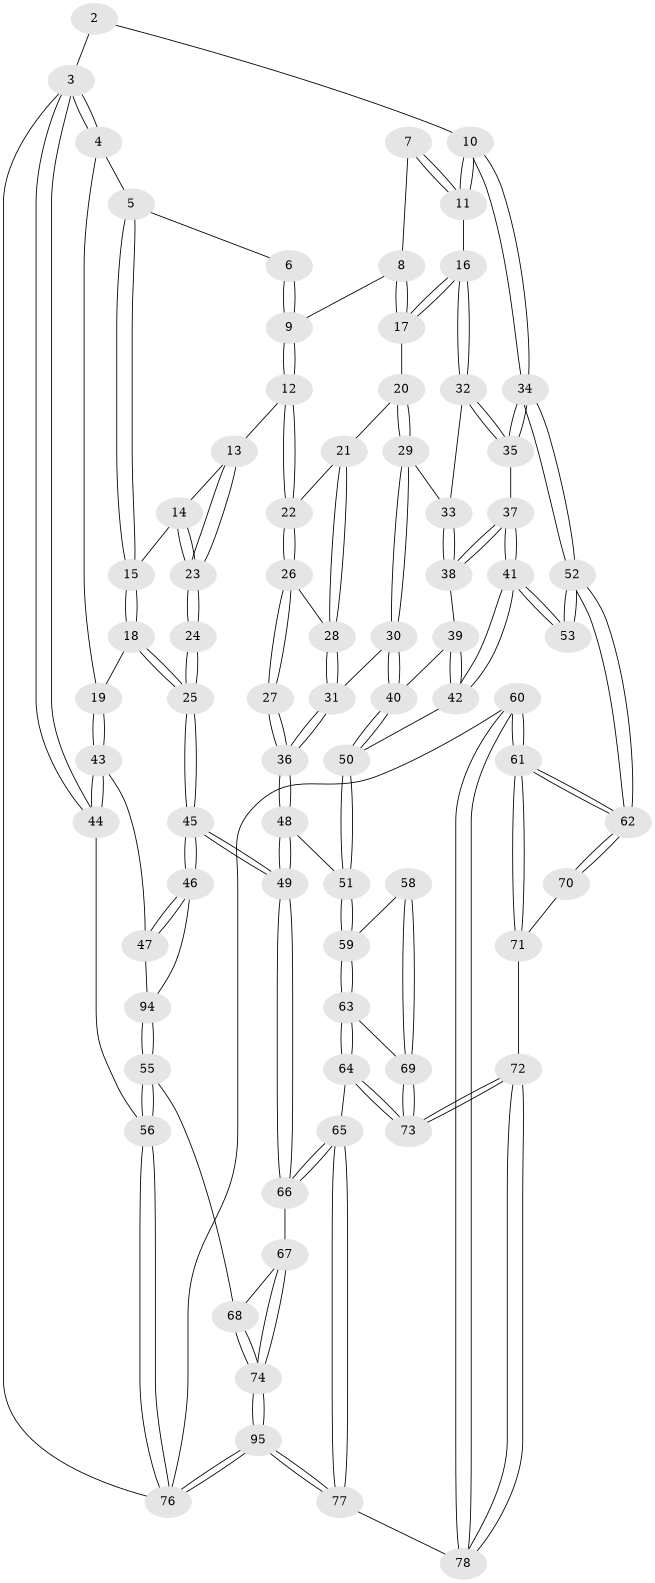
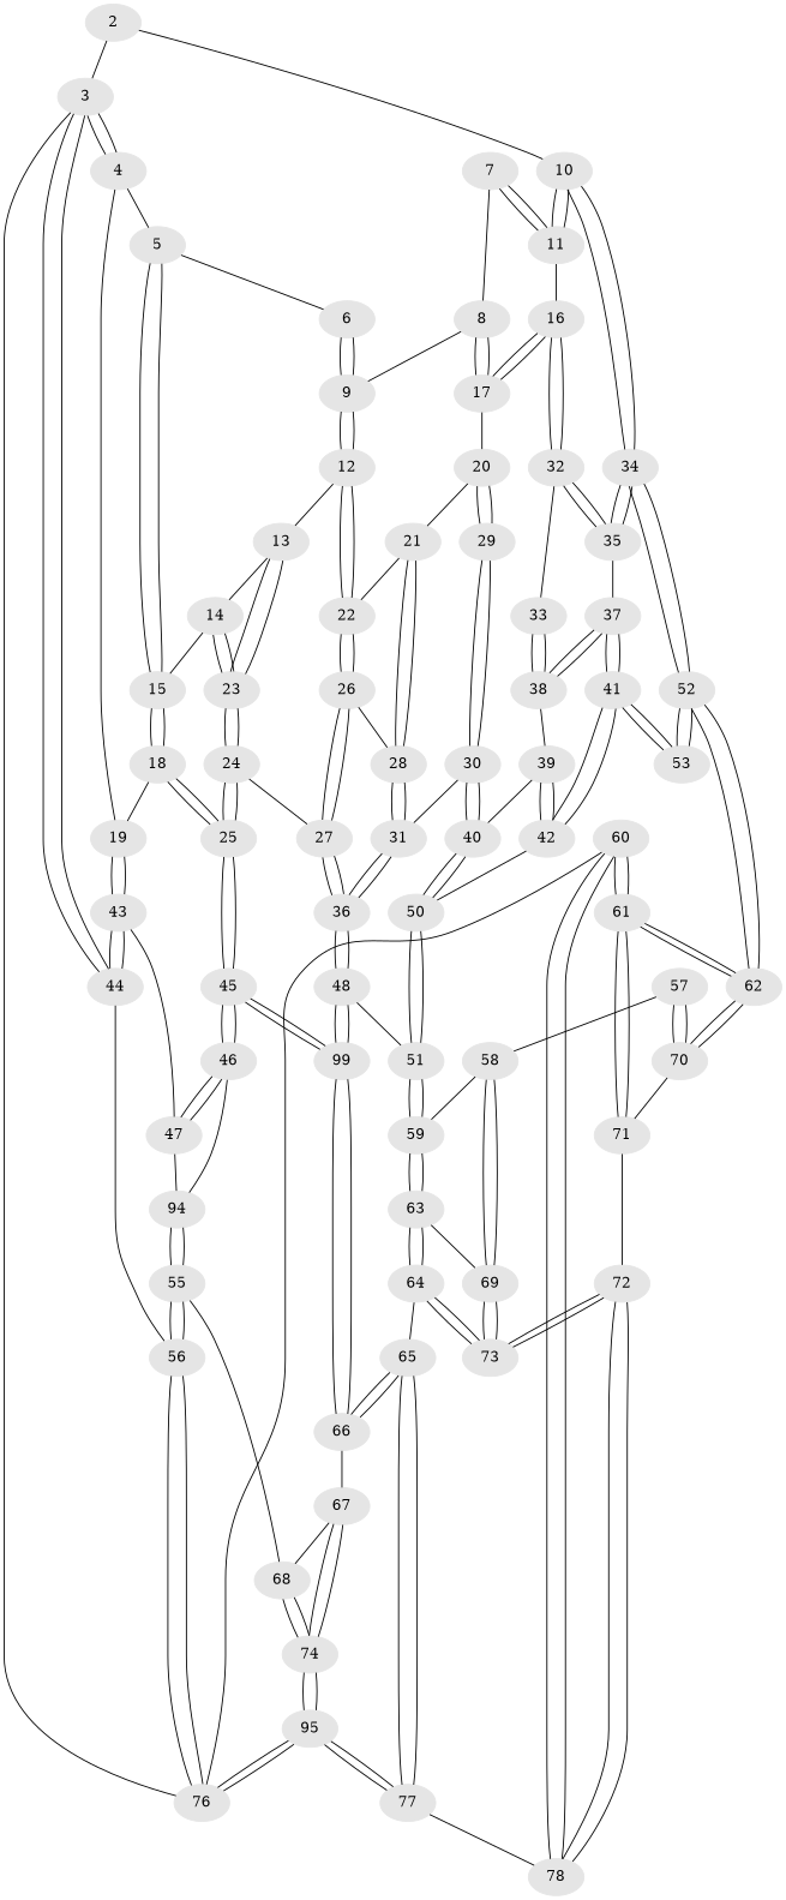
  graph {
    node [color=gray90 style=filled]
    2
    3
    10
    7
    8
    11
    4
    44
    76
    34
    60
    61
    78
    5
    19
    56
    6
    15
    43
    9
    18
    12
    17
    16
    20
    13
    22
    35
    52
    32
    14
    23
    26
    24
    25
    33
    21
    29
    45
    47
    28
    30
    31
    27
    36
    46
-   49
+   49 [label=99]
    48
    40
    38
    50
    37
    39
    53
    62
    41
    51
    42
    n59 [label=94]
    66
    55
    59
    67
    63
    70
+   57
    58
    68
    74
    69
    71
    73
    64
    72
    65
    77
    n77 [label=95]
    2 -- 3
    2 -- 10
    3 -- 4
    3 -- 4
    3 -- 44
    3 -- 44
    3 -- 76
    10 -- 11
    10 -- 11
    10 -- 34
    10 -- 34
    7 -- 8
    7 -- 11
    7 -- 11
    8 -- 9
    8 -- 17
    8 -- 17
    11 -- 16
    4 -- 5
    4 -- 19
    44 -- 56
    34 -- 35
    34 -- 35
    34 -- 52
    34 -- 52
    60 -- 76
    60 -- 61
    60 -- 61
    60 -- 78
    60 -- 78
    61 -- 62
    61 -- 62
    61 -- 71
    61 -- 71
    5 -- 6
    5 -- 15
    5 -- 15
    19 -- 43
    19 -- 43
    56 -- 76
    56 -- 76
    6 -- 9
    6 -- 9
    15 -- 18
    15 -- 18
    43 -- 44
    43 -- 44
    43 -- 47
    9 -- 12
    9 -- 12
    18 -- 19
    18 -- 25
    18 -- 25
    12 -- 13
    12 -- 22
    12 -- 22
    17 -- 20
    16 -- 17
    16 -- 17
    16 -- 32
    16 -- 32
    20 -- 21
    20 -- 29
    20 -- 29
    13 -- 14
    13 -- 23
    13 -- 23
    22 -- 26
    22 -- 26
    35 -- 37
    52 -- 53
    52 -- 53
    52 -- 62
    52 -- 62
    32 -- 35
    32 -- 35
    32 -- 33
    14 -- 15
    14 -- 23
    14 -- 23
    23 -- 24
    23 -- 24
    26 -- 28
    26 -- 27
    26 -- 27
    24 -- 25
    24 -- 25
+   24 -- 27
    25 -- 45
    25 -- 45
    33 -- 38
    33 -- 38
    21 -- 22
    21 -- 28
    21 -- 28
-   29 -- 33
    29 -- 30
    29 -- 30
    45 -- 46
    45 -- 46
    45 -- 49
    45 -- 49
    47 -- n59
    28 -- 31
    28 -- 31
    30 -- 31
    30 -- 40
    30 -- 40
    31 -- 36
    31 -- 36
    27 -- 36
    27 -- 36
    36 -- 48
    36 -- 48
    46 -- 47
    46 -- 47
    46 -- n59
    49 -- 66
    49 -- 66
    48 -- 49
    48 -- 49
    48 -- 51
    40 -- 50
    40 -- 50
    38 -- 39
    50 -- 51
    50 -- 51
    37 -- 38
    37 -- 38
    37 -- 41
    37 -- 41
    39 -- 40
    39 -- 42
    39 -- 42
    62 -- 70
    62 -- 70
    41 -- 53
    41 -- 53
    41 -- 42
    41 -- 42
    51 -- 59
    51 -- 59
    42 -- 50
    n59 -- 55
    n59 -- 55
    66 -- 67
    55 -- 56
    55 -- 56
    55 -- 68
    59 -- 63
    59 -- 63
    67 -- 68
    67 -- 74
    67 -- 74
    63 -- 69
    63 -- 64
    63 -- 64
    70 -- 71
+   57 -- 70
+   57 -- 70
+   57 -- 58
    58 -- 59
    58 -- 69
    58 -- 69
    68 -- 74
    68 -- 74
    74 -- n77
    74 -- n77
    69 -- 73
    69 -- 73
    71 -- 72
    64 -- 73
    64 -- 73
    64 -- 65
    72 -- 78
    72 -- 78
    72 -- 73
    72 -- 73
    65 -- 66
    65 -- 66
    65 -- 77
    65 -- 77
    77 -- 78
    n77 -- 76
    n77 -- 76
    n77 -- 77
    n77 -- 77
  }
